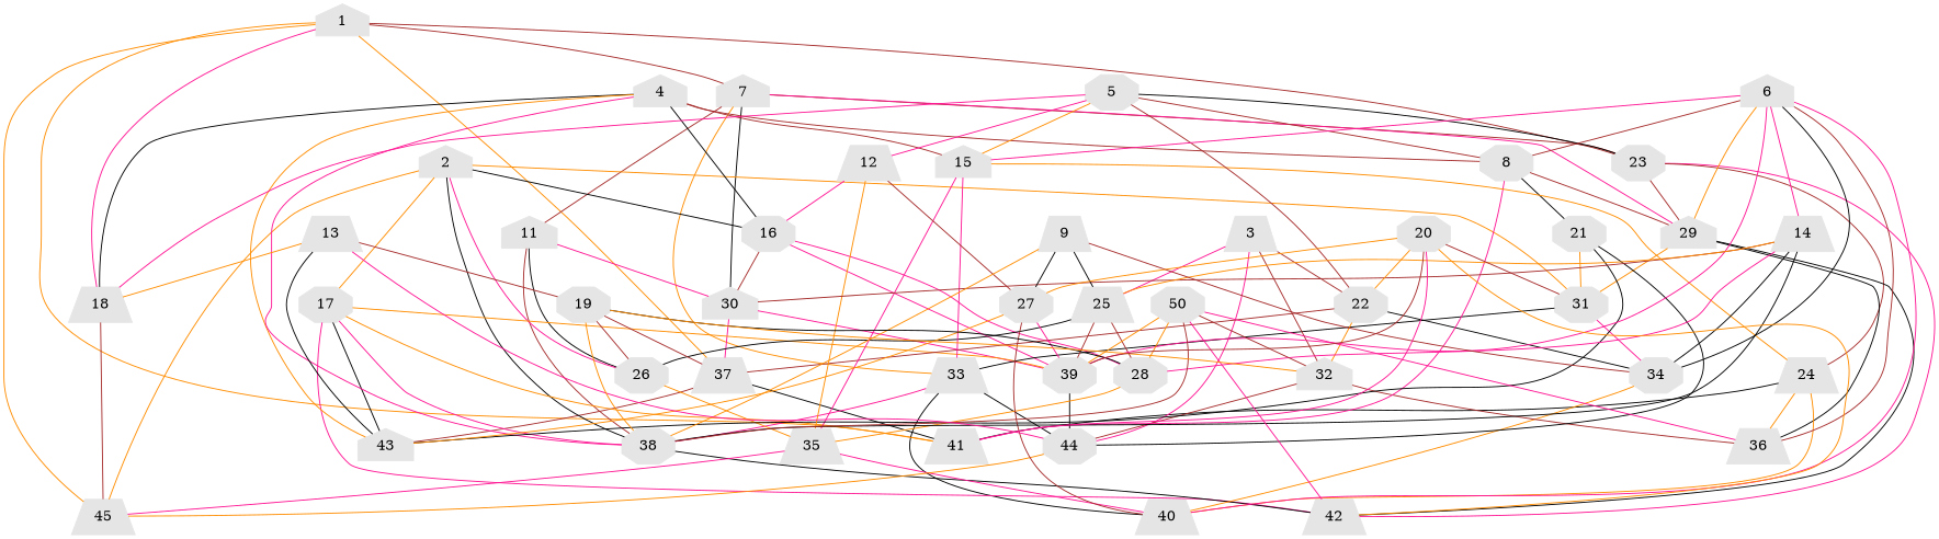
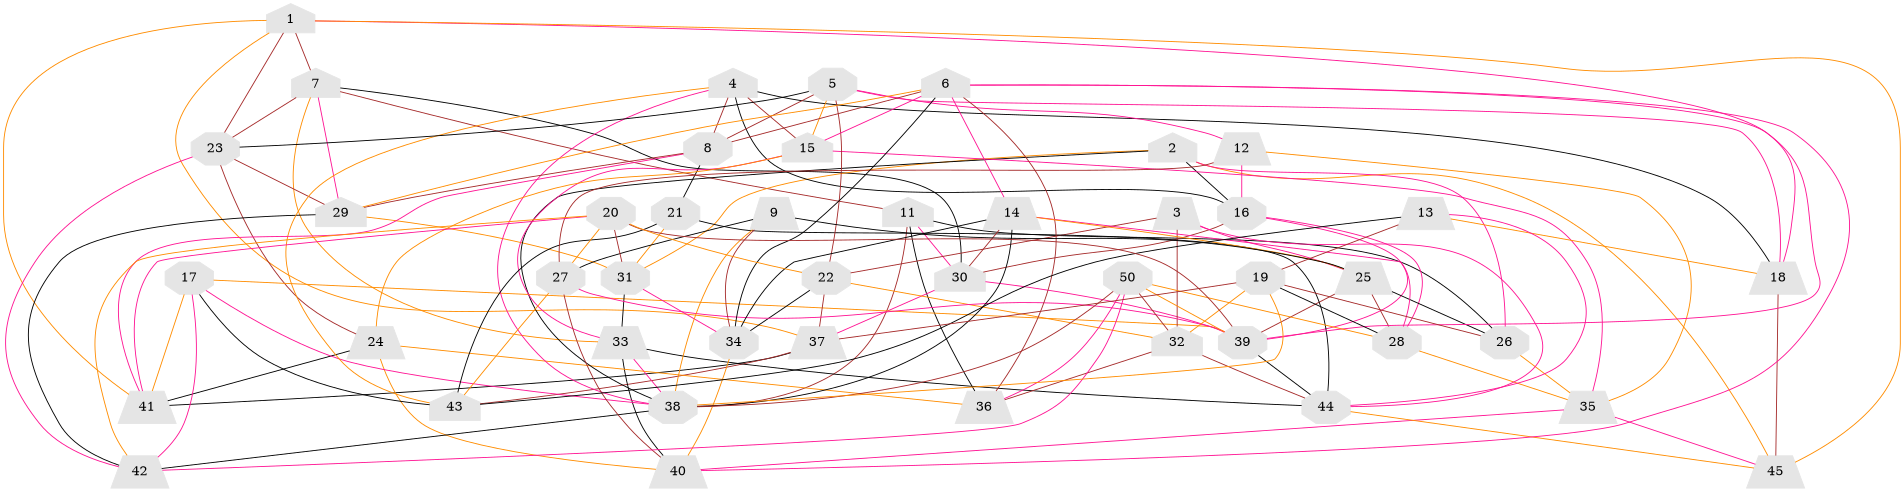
  graph {
    node [color=gray90 shape=octagon style=filled]
    edge [color=brown weight=1.0]
    1 [shape=house]
    7 [shape=house]
    18 [shape=trapezium]
    23
    37 [shape=trapezium]
    41 [shape=trapezium]
    45 [shape=trapezium]
    29 [shape=house]
    11 [shape=house]
    30 [shape=house]
    33 [shape=trapezium]
    42 [shape=trapezium]
    24 [shape=trapezium]
    43 [shape=house]
    2 [shape=house]
    16
    17
    26
    31
    38
    39
    28
    35 [shape=trapezium]
    34
    3 [shape=trapezium]
    22
    25 [shape=trapezium]
    32 [shape=house]
    44
    36 [shape=trapezium]
    4 [shape=house]
    8
    15 [shape=house]
    21
    5
    12 [shape=trapezium]
    27
    6 [shape=house]
    14 [shape=trapezium]
    40 [shape=trapezium]
    9 [shape=trapezium]
    n42 [label=50]
    13 [shape=trapezium]
    19
    20
    1 -- 7
    1 -- 18 [color=deeppink]
    1 -- 23
    1 -- 37 [color=darkorange]
    1 -- 41 [color=darkorange]
    1 -- 45 [color=darkorange]
    7 -- 23
    7 -- 29 [color=deeppink]
    7 -- 11
    7 -- 30 [color=black]
    7 -- 33 [color=darkorange]
    18 -- 45 [weight=2.0]
    23 -- 29
    23 -- 42 [color=deeppink]
    23 -- 24
    37 -- 41 [color=black]
    37 -- 43
    29 -- 42 [color=black]
    29 -- 31 [color=darkorange]
    11 -- 30 [color=deeppink]
    11 -- 26 [color=black weight=2.0]
    11 -- 38
-   29 -- 36 [color=black]
+   11 -- 36 [color=black]
    30 -- 37 [color=deeppink]
    30 -- 39 [color=deeppink]
    33 -- 38 [color=deeppink]
    33 -- 44 [color=black]
    33 -- 40 [color=black]
    24 -- 41 [color=black]
    24 -- 36 [color=darkorange weight=2.0]
    24 -- 40 [color=darkorange]
    2 -- 45 [color=darkorange]
    2 -- 16 [color=black]
-   2 -- 17 [color=darkorange]
    2 -- 26 [color=deeppink]
    2 -- 31 [color=darkorange]
    2 -- 38 [color=black]
    16 -- 30
    16 -- 39 [color=deeppink]
    16 -- 28 [color=deeppink]
    17 -- 41 [color=darkorange]
    17 -- 42 [color=deeppink]
    17 -- 43 [color=black]
    17 -- 38 [color=deeppink]
    17 -- 39 [color=darkorange]
    26 -- 35 [color=darkorange]
    31 -- 33 [color=black]
    31 -- 34 [color=deeppink]
    38 -- 42 [color=black]
    39 -- 44 [color=black]
    28 -- 35 [color=darkorange]
    35 -- 45 [color=deeppink]
    35 -- 40 [color=deeppink]
    34 -- 40 [color=darkorange]
    3 -- 22
    3 -- 25 [color=deeppink]
    3 -- 32
    3 -- 44 [color=deeppink]
    22 -- 37
    22 -- 34 [color=black]
    22 -- 32 [color=darkorange]
    25 -- 26 [color=black]
    25 -- 39
    25 -- 28
    32 -- 44
    32 -- 36
    44 -- 45 [color=darkorange]
    4 -- 18 [color=black]
    4 -- 43 [color=darkorange]
    4 -- 16 [color=black]
    4 -- 38 [color=deeppink]
    4 -- 8
    4 -- 15
    8 -- 41 [color=deeppink]
    8 -- 29
    8 -- 21 [color=black]
    15 -- 33 [color=deeppink]
    15 -- 24 [color=darkorange]
    15 -- 35 [color=deeppink]
    21 -- 43 [color=black]
    21 -- 31 [color=darkorange]
    21 -- 44 [color=black]
    5 -- 18 [color=deeppink]
    5 -- 23 [color=black]
    5 -- 22
    5 -- 8
    5 -- 15 [color=darkorange]
    5 -- 12 [color=deeppink]
    12 -- 16 [color=deeppink]
    12 -- 35 [color=darkorange]
    12 -- 27
    27 -- 43 [color=darkorange]
    27 -- 39 [color=deeppink]
    27 -- 40
    6 -- 29 [color=darkorange]
    6 -- 39 [color=deeppink]
    6 -- 34 [color=black]
    6 -- 36
    6 -- 8
    6 -- 15 [color=deeppink]
    6 -- 14 [color=deeppink]
    6 -- 40 [color=deeppink]
    14 -- 30
    14 -- 38 [color=black]
    14 -- 28 [color=deeppink]
    14 -- 34 [color=black]
    14 -- 25 [color=darkorange]
    9 -- 38 [color=darkorange]
    9 -- 34
    9 -- 25 [color=black]
    9 -- 27 [color=black]
    n42 -- 42 [color=deeppink]
    n42 -- 38
    n42 -- 39 [color=darkorange]
    n42 -- 28 [color=darkorange]
    n42 -- 32
    n42 -- 36 [color=deeppink]
    13 -- 18 [color=darkorange]
    13 -- 43 [color=black]
    13 -- 44 [color=deeppink]
    13 -- 19
    19 -- 37
    19 -- 26
    19 -- 38 [color=darkorange]
    19 -- 28 [color=black]
    19 -- 32 [color=darkorange]
    20 -- 41 [color=deeppink]
    20 -- 42 [color=darkorange]
    20 -- 31
    20 -- 39
    20 -- 22 [color=darkorange]
    20 -- 27 [color=darkorange]
  }
